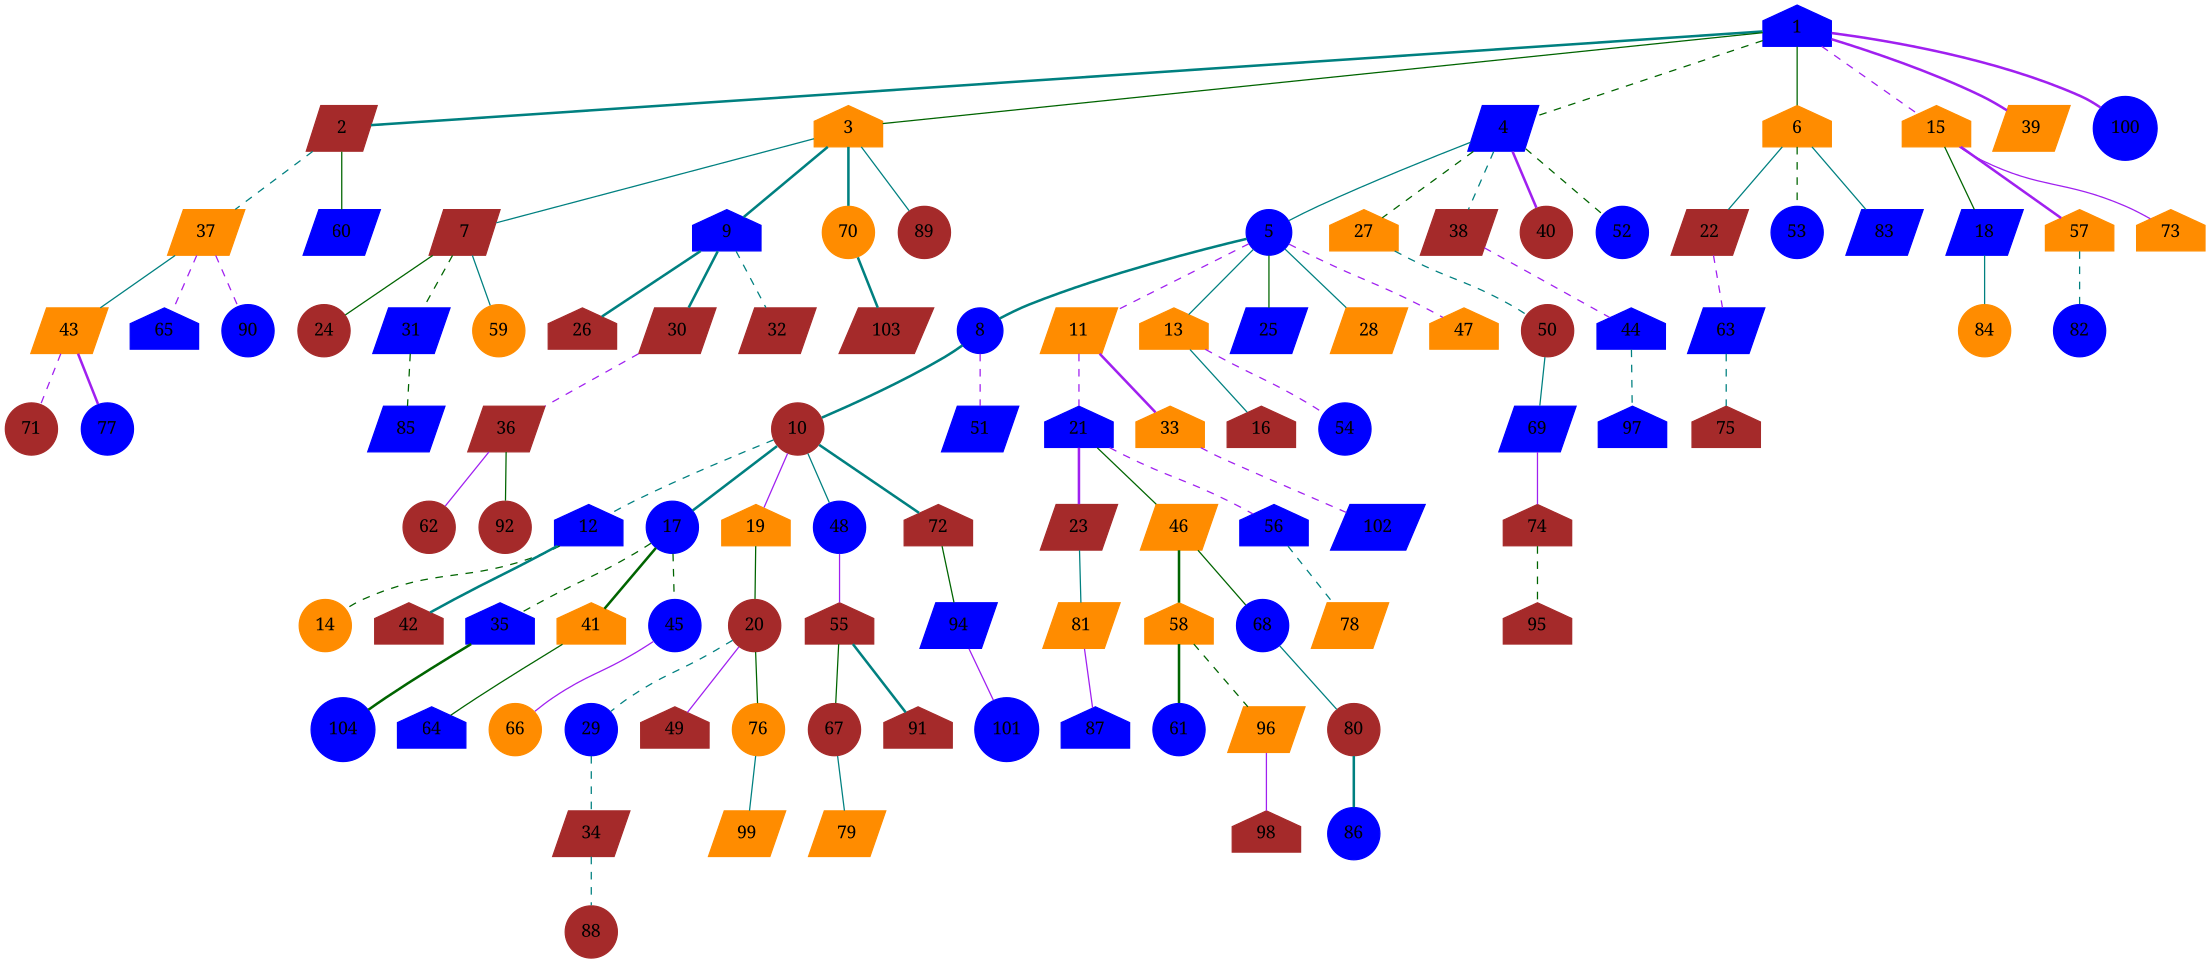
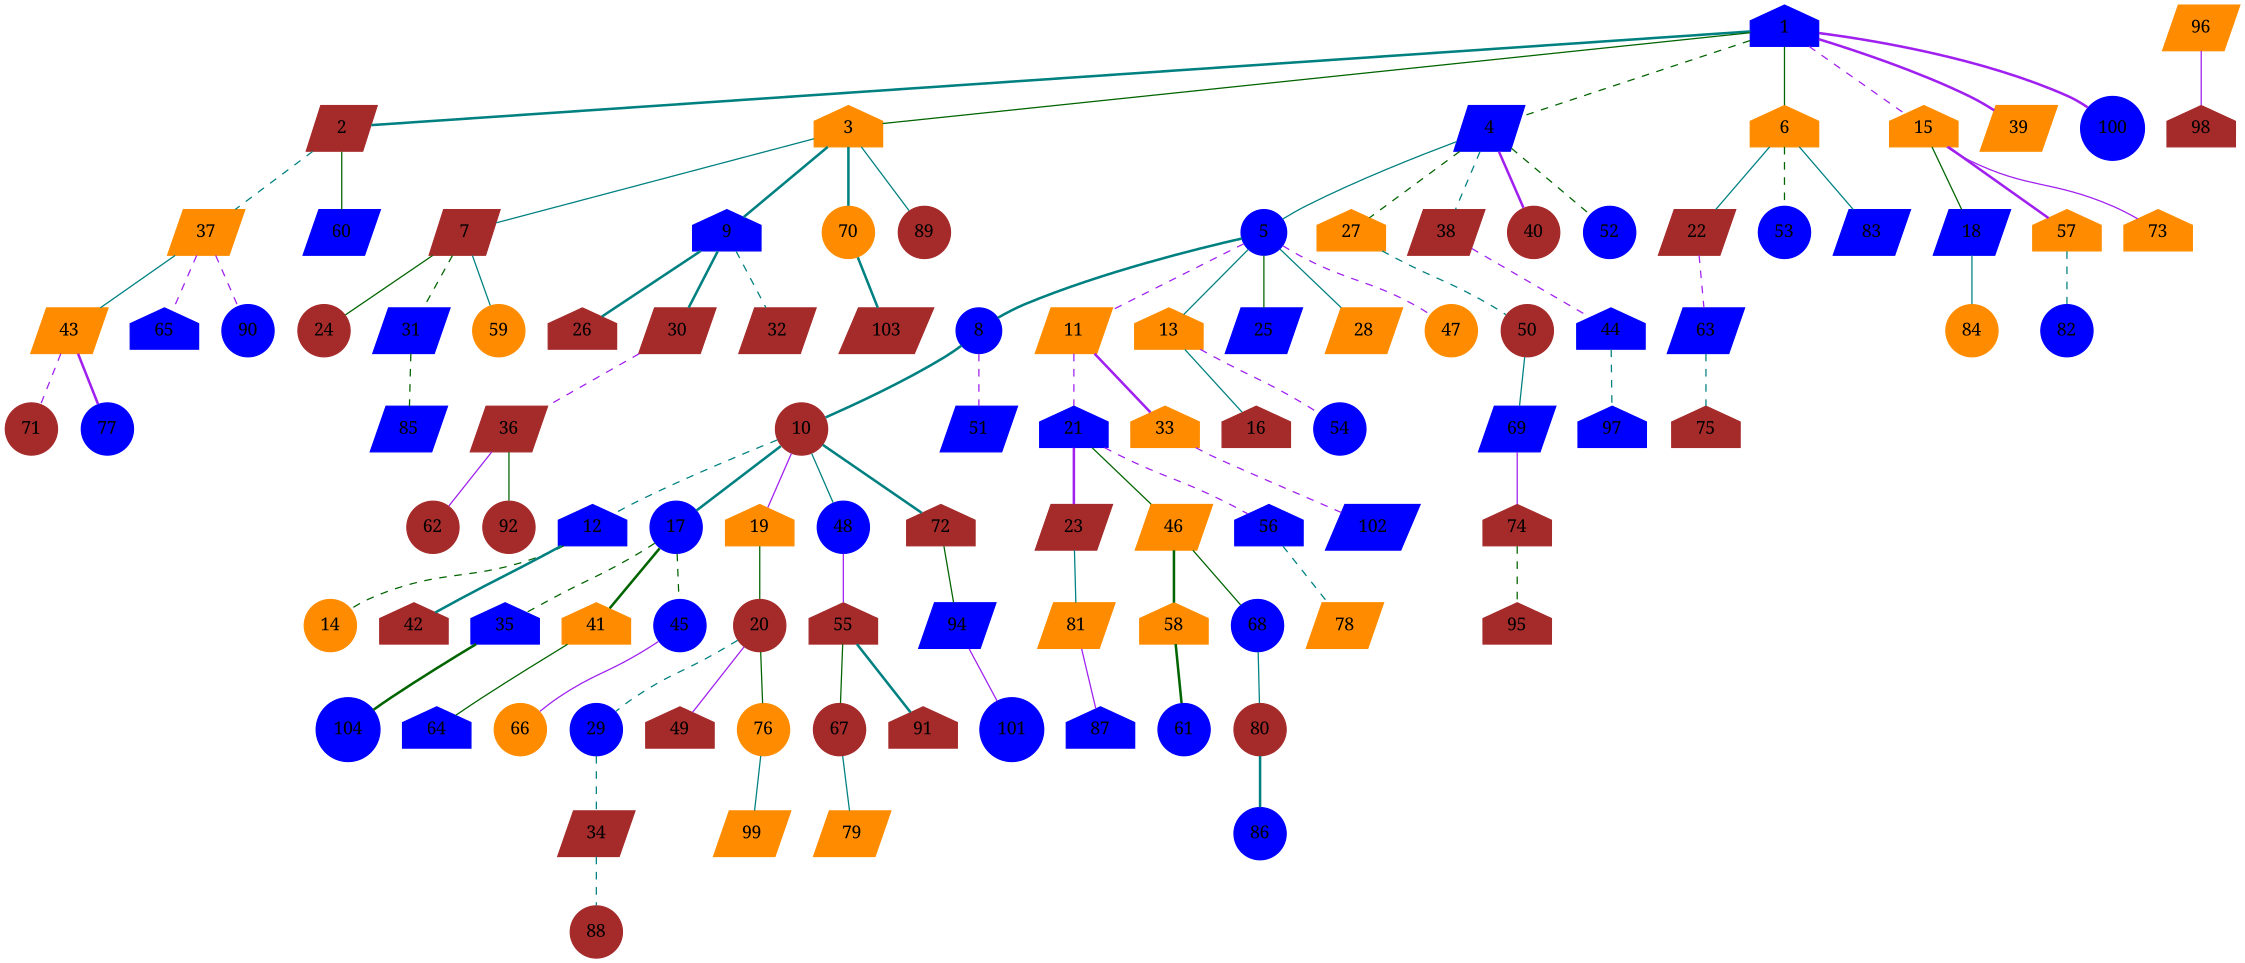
  graph {
    fontname="Noto Serif"
    node [color=blue fontname="Noto Serif" shape=circle style=filled]
    edge [color=teal fontname="Noto Serif" style=solid]
    1 [shape=house]
    2 [color=brown shape=parallelogram]
    3 [color=darkorange shape=house]
    4 [shape=parallelogram]
    6 [color=darkorange shape=house]
    15 [color=darkorange shape=house]
    39 [color=darkorange shape=parallelogram]
    100
    37 [color=darkorange shape=parallelogram]
    60 [shape=parallelogram]
    7 [color=brown shape=parallelogram]
    9 [shape=house]
    70 [color=darkorange]
    89 [color=brown]
    5
    27 [color=darkorange shape=house]
    38 [color=brown shape=parallelogram]
    40 [color=brown]
    52
    22 [color=brown shape=parallelogram]
    53
    83 [shape=parallelogram]
    18 [shape=parallelogram]
    57 [color=darkorange shape=house]
    73 [color=darkorange shape=house]
    43 [color=darkorange shape=parallelogram]
    65 [shape=house]
    90
    24 [color=brown]
    31 [shape=parallelogram]
    59 [color=darkorange]
    26 [color=brown shape=house]
    30 [color=brown shape=parallelogram]
    32 [color=brown shape=parallelogram]
    103 [color=brown shape=parallelogram]
    8
    11 [color=darkorange shape=parallelogram]
    13 [color=darkorange shape=house]
    25 [shape=parallelogram]
    28 [color=darkorange shape=parallelogram]
-   47 [color=darkorange shape=house]
+   47 [color=darkorange]
    50 [color=brown]
    44 [shape=house]
    10 [color=brown]
    51 [shape=parallelogram]
    21 [shape=house]
    33 [color=darkorange shape=house]
    16 [color=brown shape=house]
    54
    63 [shape=parallelogram]
    85 [shape=parallelogram]
    12 [shape=house]
    17
    19 [color=darkorange shape=house]
    48
    72 [color=brown shape=house]
    36 [color=brown shape=parallelogram]
    14 [color=darkorange]
    42 [color=brown shape=house]
    35 [shape=house]
    41 [color=darkorange shape=house]
    45
    20 [color=brown]
    55 [color=brown shape=house]
    94 [shape=parallelogram]
    23 [color=brown shape=parallelogram]
    46 [color=darkorange shape=parallelogram]
    56 [shape=house]
    102 [shape=parallelogram]
    84 [color=darkorange]
    82
    104
    64 [shape=house]
    66 [color=darkorange]
    29
    49 [color=brown shape=house]
    76 [color=darkorange]
    34 [color=brown shape=parallelogram]
    99 [color=darkorange shape=parallelogram]
    81 [color=darkorange shape=parallelogram]
    58 [color=darkorange shape=house]
    68
    78 [color=darkorange shape=parallelogram]
    75 [color=brown shape=house]
    87 [shape=house]
    69 [shape=parallelogram]
    88 [color=brown]
    62 [color=brown]
    92 [color=brown]
    71 [color=brown]
    77
    97 [shape=house]
    61
    96 [color=darkorange shape=parallelogram]
    80 [color=brown]
    67 [color=brown]
    91 [color=brown shape=house]
    74 [color=brown shape=house]
    79 [color=darkorange shape=parallelogram]
    98 [color=brown shape=house]
    86
    95 [color=brown shape=house]
    101
    1 -- 2 [style=bold]
    1 -- 3 [color=darkgreen]
    1 -- 4 [color=darkgreen style=dashed]
    1 -- 6 [color=darkgreen]
    1 -- 15 [color=purple style=dashed]
    1 -- 39 [color=purple style=bold]
    1 -- 100 [color=purple style=bold]
    2 -- 37 [style=dashed]
    2 -- 60 [color=darkgreen]
    3 -- 7
    3 -- 9 [style=bold]
    3 -- 70 [style=bold]
    3 -- 89
    4 -- 5
    4 -- 27 [color=darkgreen style=dashed]
    4 -- 38 [style=dashed]
    4 -- 40 [color=purple style=bold]
    4 -- 52 [color=darkgreen style=dashed]
    6 -- 22
    6 -- 53 [color=darkgreen style=dashed]
    6 -- 83
    15 -- 18 [color=darkgreen]
    15 -- 57 [color=purple style=bold]
    15 -- 73 [color=purple]
    37 -- 43
    37 -- 65 [color=purple style=dashed]
    37 -- 90 [color=purple style=dashed]
    7 -- 24 [color=darkgreen]
    7 -- 31 [color=darkgreen style=dashed]
    7 -- 59
    9 -- 26 [style=bold]
    9 -- 30 [style=bold]
    9 -- 32 [style=dashed]
    70 -- 103 [style=bold]
    5 -- 8 [style=bold]
    5 -- 11 [color=purple style=dashed]
    5 -- 13
    5 -- 25 [color=darkgreen]
    5 -- 28
    5 -- 47 [color=purple style=dashed]
    27 -- 50 [style=dashed]
    38 -- 44 [color=purple style=dashed]
    22 -- 63 [color=purple style=dashed]
    18 -- 84
    57 -- 82 [style=dashed]
    43 -- 71 [color=purple style=dashed]
    43 -- 77 [color=purple style=bold]
    31 -- 85 [color=darkgreen style=dashed]
    30 -- 36 [color=purple style=dashed]
    8 -- 10 [style=bold]
    8 -- 51 [color=purple style=dashed]
    11 -- 21 [color=purple style=dashed]
    11 -- 33 [color=purple style=bold]
    13 -- 16
    13 -- 54 [color=purple style=dashed]
    50 -- 69
    44 -- 97 [style=dashed]
    10 -- 12 [style=dashed]
    10 -- 17 [style=bold]
    10 -- 19 [color=purple]
    10 -- 48
    10 -- 72 [style=bold]
    21 -- 23 [color=purple style=bold]
    21 -- 46 [color=darkgreen]
    21 -- 56 [color=purple style=dashed]
    33 -- 102 [color=purple style=dashed]
    63 -- 75 [style=dashed]
    12 -- 14 [color=darkgreen style=dashed]
    12 -- 42 [style=bold]
    17 -- 35 [color=darkgreen style=dashed]
    17 -- 41 [color=darkgreen style=bold]
    17 -- 45 [color=darkgreen style=dashed]
    19 -- 20 [color=darkgreen]
    48 -- 55 [color=purple]
    72 -- 94 [color=darkgreen]
    36 -- 62 [color=purple]
    36 -- 92 [color=darkgreen]
    35 -- 104 [color=darkgreen style=bold]
    41 -- 64 [color=darkgreen]
    45 -- 66 [color=purple]
    20 -- 29 [style=dashed]
    20 -- 49 [color=purple]
    20 -- 76 [color=darkgreen]
    55 -- 67 [color=darkgreen]
    55 -- 91 [style=bold]
    94 -- 101 [color=purple]
    23 -- 81
    46 -- 58 [color=darkgreen style=bold]
    46 -- 68 [color=darkgreen]
    56 -- 78 [style=dashed]
    29 -- 34 [style=dashed]
    76 -- 99
    34 -- 88 [style=dashed]
    81 -- 87 [color=purple]
    58 -- 61 [color=darkgreen style=bold]
-   58 -- 96 [color=darkgreen style=dashed]
    68 -- 80
    69 -- 74 [color=purple]
    96 -- 98 [color=purple]
    80 -- 86 [style=bold]
    67 -- 79
    74 -- 95 [color=darkgreen style=dashed]
  }
